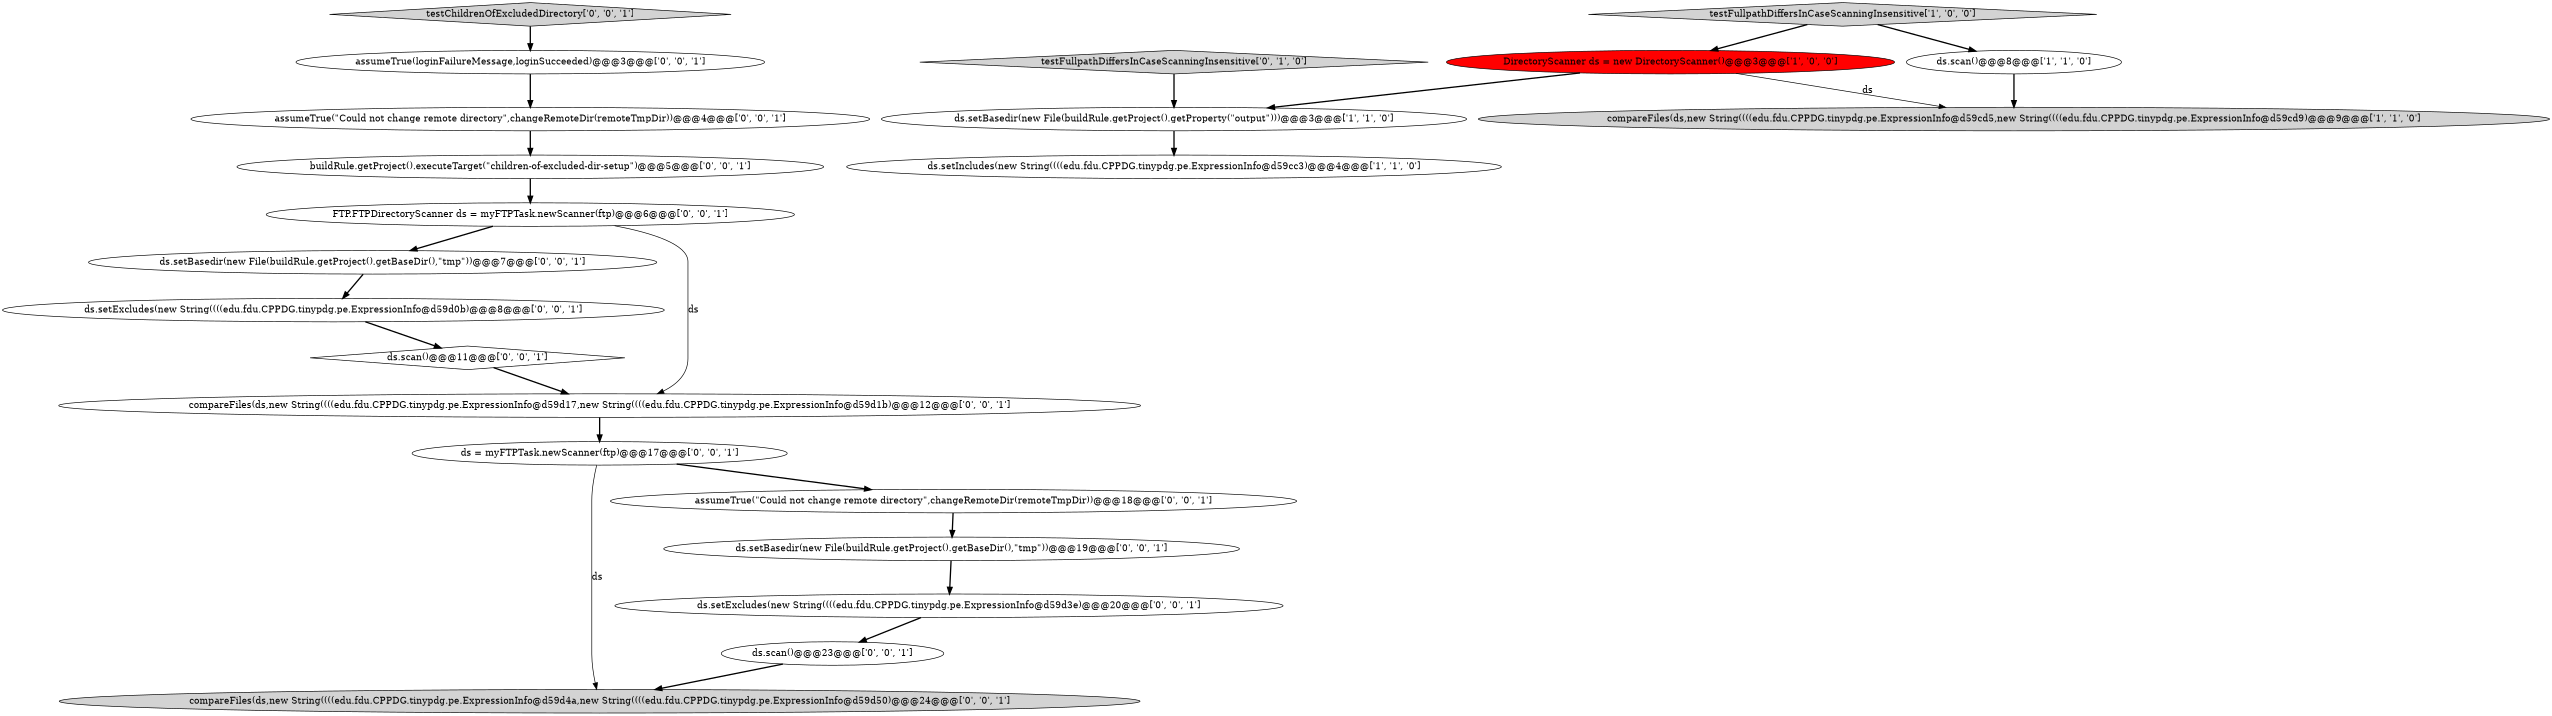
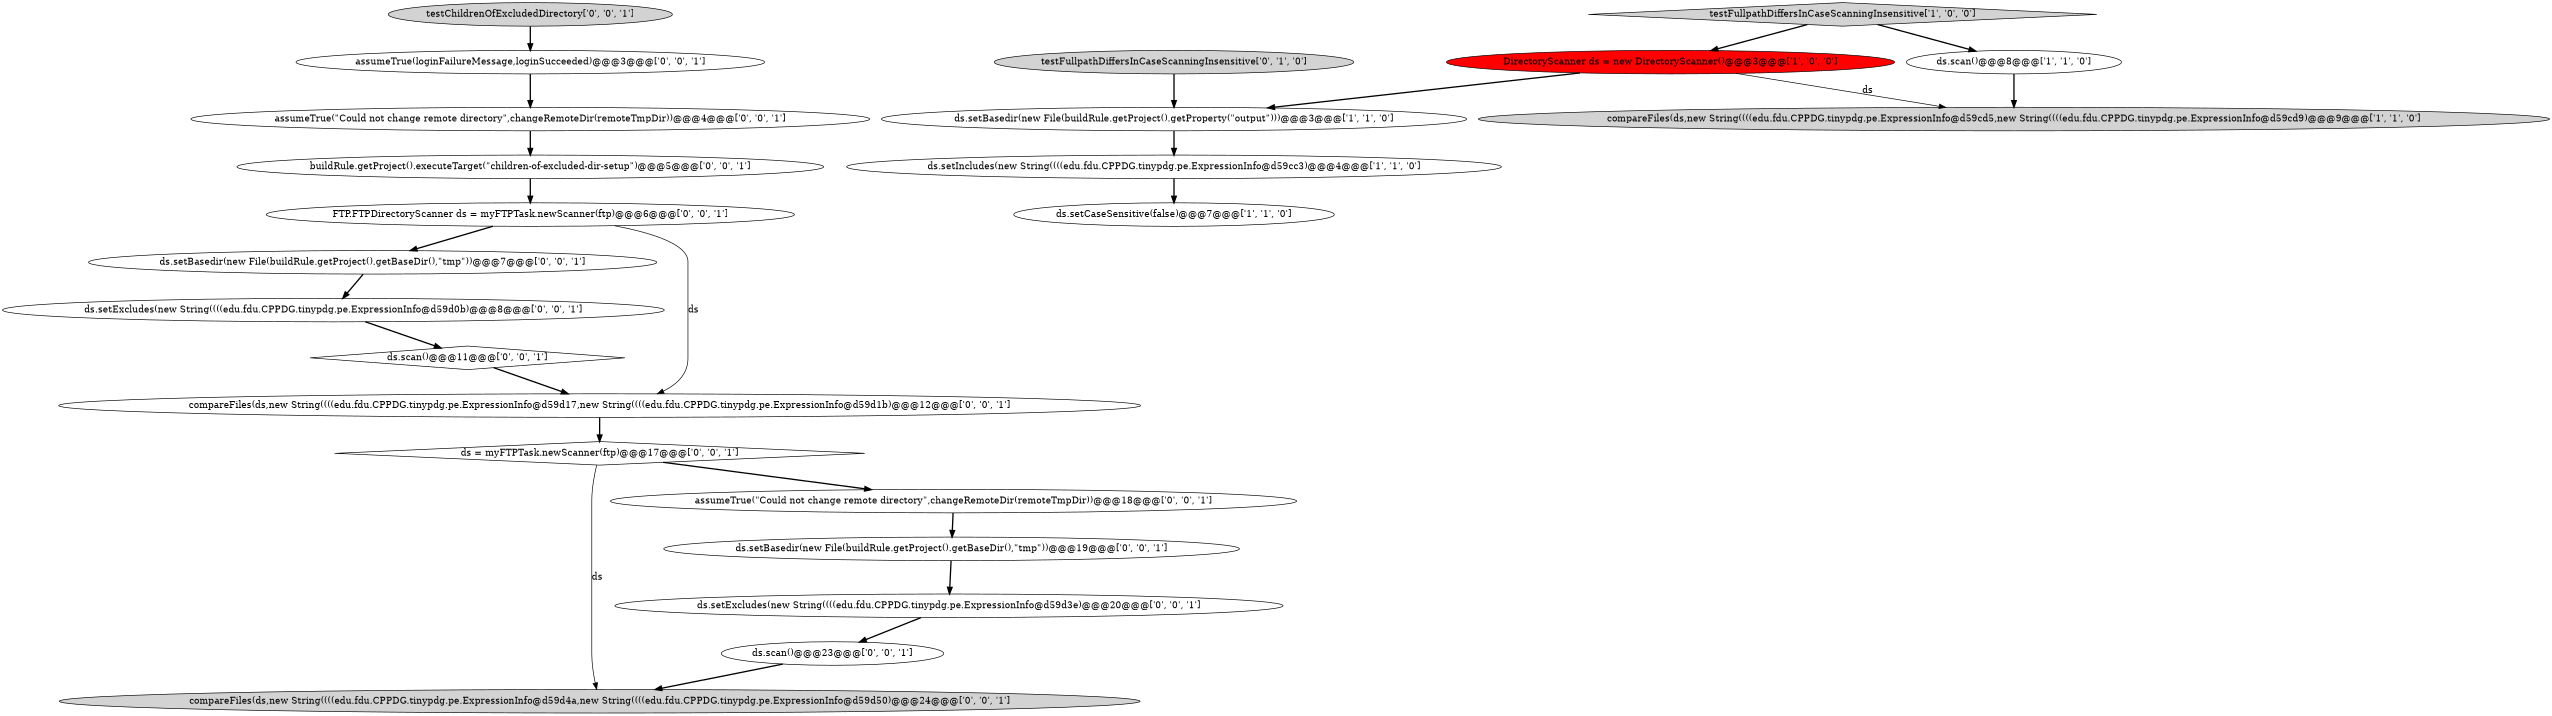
  digraph {
    node [fillcolor=white shape=ellipse style=filled]
    edge [style=bold]
    n1 [label="ds.setExcludes(new String((((edu.fdu.CPPDG.tinypdg.pe.ExpressionInfo@d59d3e)@@@20@@@['0', '0', '1']"]
    n2 [label="ds.scan()@@@23@@@['0', '0', '1']"]
    n3 [fillcolor=lightgray label="compareFiles(ds,new String((((edu.fdu.CPPDG.tinypdg.pe.ExpressionInfo@d59d4a,new String((((edu.fdu.CPPDG.tinypdg.pe.ExpressionInfo@d59d50)@@@24@@@['0', '0', '1']"]
    n4 [label="ds.setBasedir(new File(buildRule.getProject().getBaseDir(),\"tmp\"))@@@7@@@['0', '0', '1']"]
    n5 [label="ds.setExcludes(new String((((edu.fdu.CPPDG.tinypdg.pe.ExpressionInfo@d59d0b)@@@8@@@['0', '0', '1']"]
    n6 [label="ds.scan()@@@11@@@['0', '0', '1']" shape=diamond]
    n7 [label="buildRule.getProject().executeTarget(\"children-of-excluded-dir-setup\")@@@5@@@['0', '0', '1']"]
    n8 [label="FTP.FTPDirectoryScanner ds = myFTPTask.newScanner(ftp)@@@6@@@['0', '0', '1']"]
    n9 [label="compareFiles(ds,new String((((edu.fdu.CPPDG.tinypdg.pe.ExpressionInfo@d59d17,new String((((edu.fdu.CPPDG.tinypdg.pe.ExpressionInfo@d59d1b)@@@12@@@['0', '0', '1']"]
-   n10 [fillcolor=lightgray label="testChildrenOfExcludedDirectory['0', '0', '1']" shape=diamond]
+   n10 [fillcolor=lightgray label="testChildrenOfExcludedDirectory['0', '0', '1']"]
    n11 [label="assumeTrue(loginFailureMessage,loginSucceeded)@@@3@@@['0', '0', '1']"]
    n12 [label="assumeTrue(\"Could not change remote directory\",changeRemoteDir(remoteTmpDir))@@@4@@@['0', '0', '1']"]
    n13 [label="ds.setBasedir(new File(buildRule.getProject().getProperty(\"output\")))@@@3@@@['1', '1', '0']"]
    n14 [label="ds.setIncludes(new String((((edu.fdu.CPPDG.tinypdg.pe.ExpressionInfo@d59cc3)@@@4@@@['1', '1', '0']"]
+   n15 [label="ds.setCaseSensitive(false)@@@7@@@['1', '1', '0']"]
    n16 [fillcolor=red label="DirectoryScanner ds = new DirectoryScanner()@@@3@@@['1', '0', '0']"]
    n17 [fillcolor=lightgray label="compareFiles(ds,new String((((edu.fdu.CPPDG.tinypdg.pe.ExpressionInfo@d59cd5,new String((((edu.fdu.CPPDG.tinypdg.pe.ExpressionInfo@d59cd9)@@@9@@@['1', '1', '0']"]
    n18 [label="ds.setBasedir(new File(buildRule.getProject().getBaseDir(),\"tmp\"))@@@19@@@['0', '0', '1']"]
    n19 [label="ds.scan()@@@8@@@['1', '1', '0']"]
-   n20 [fillcolor=lightgray label="testFullpathDiffersInCaseScanningInsensitive['0', '1', '0']" shape=diamond]
-   n21 [label="ds = myFTPTask.newScanner(ftp)@@@17@@@['0', '0', '1']"]
+   n20 [fillcolor=lightgray label="testFullpathDiffersInCaseScanningInsensitive['0', '1', '0']"]
+   n21 [label="ds = myFTPTask.newScanner(ftp)@@@17@@@['0', '0', '1']" shape=diamond]
    n22 [label="assumeTrue(\"Could not change remote directory\",changeRemoteDir(remoteTmpDir))@@@18@@@['0', '0', '1']"]
    n23 [fillcolor=lightgray label="testFullpathDiffersInCaseScanningInsensitive['1', '0', '0']" shape=diamond]
    n1 -> n2
    n2 -> n3
    n4 -> n5
    n5 -> n6
    n6 -> n9
    n7 -> n8
    n8 -> n4
    n8 -> n9 [label=ds style=solid]
    n9 -> n21
    n10 -> n11
    n11 -> n12
    n12 -> n7
    n13 -> n14
+   n14 -> n15
    n16 -> n13
    n16 -> n17 [label=ds style=solid]
    n18 -> n1
    n19 -> n17
    n20 -> n13
    n21 -> n3 [label=ds style=solid]
    n21 -> n22
    n22 -> n18
    n23 -> n16
    n23 -> n19
  }
